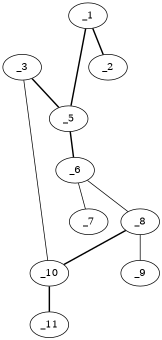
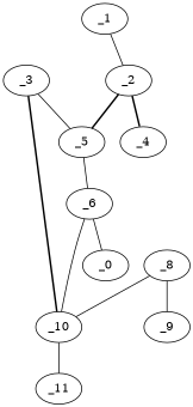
  graph {
    node [charge=0 chem=1 symbol="C  " x=5.4899 y=0]
    edge [style=solid valence=1]
    _1 [chem=5 symbol="S  " y=-0.809]
    _2 [x=6.0777]
    _5 [x=4.5388 y=-0.5]
+   _4 [y=0.809]
    _6 [x=3.5878 y=-0.809]
-   _7 [chem=2 symbol="O  " x=3.2788 y=-1.7601]
+   _7 [chem=2 symbol="O  " x=3.2788 y=-1.7601 label=_0]
    _8 [x=3]
    _3 [x=4.5388 y=0.5]
    _10 [x=3.5878 y=0.809]
    _11 [chem=4 symbol="N  " x=3.2788 y=1.7601]
    _9 [chem=2 symbol="O  " x=2]
-   _1 -- _2 [style=bold]
-   _1 -- _5 [style=bold]
-   _5 -- _6 [style=bold]
+   _1 -- _2
+   _2 -- _5 [style=bold]
+   _2 -- _4 [style=bold valence=2]
+   _5 -- _6
    _6 -- _7 [valence=2]
-   _6 -- _8
-   _8 -- _10 [style=bold]
+   _6 -- _10
+   _8 -- _10
    _8 -- _9
-   _3 -- _5 [style=bold valence=2]
-   _3 -- _10
-   _10 -- _11 [style=bold]
+   _3 -- _5 [valence=2]
+   _3 -- _10 [style=bold]
+   _10 -- _11
  }
